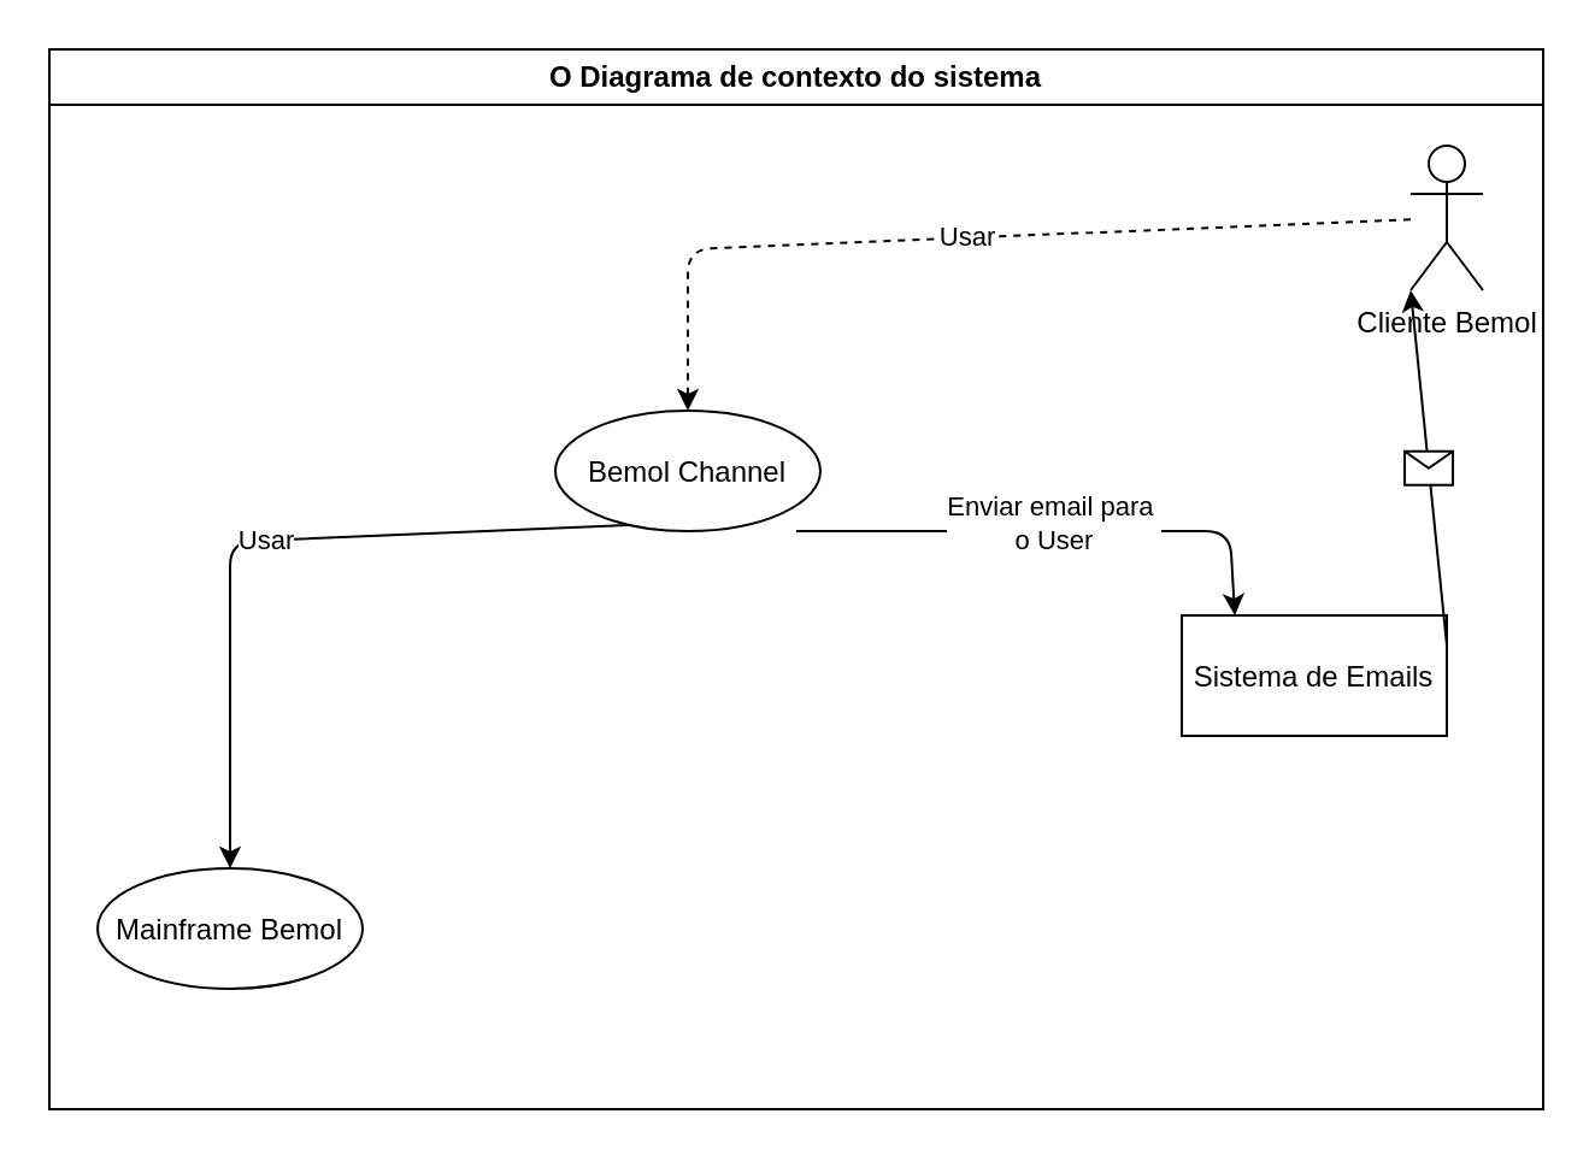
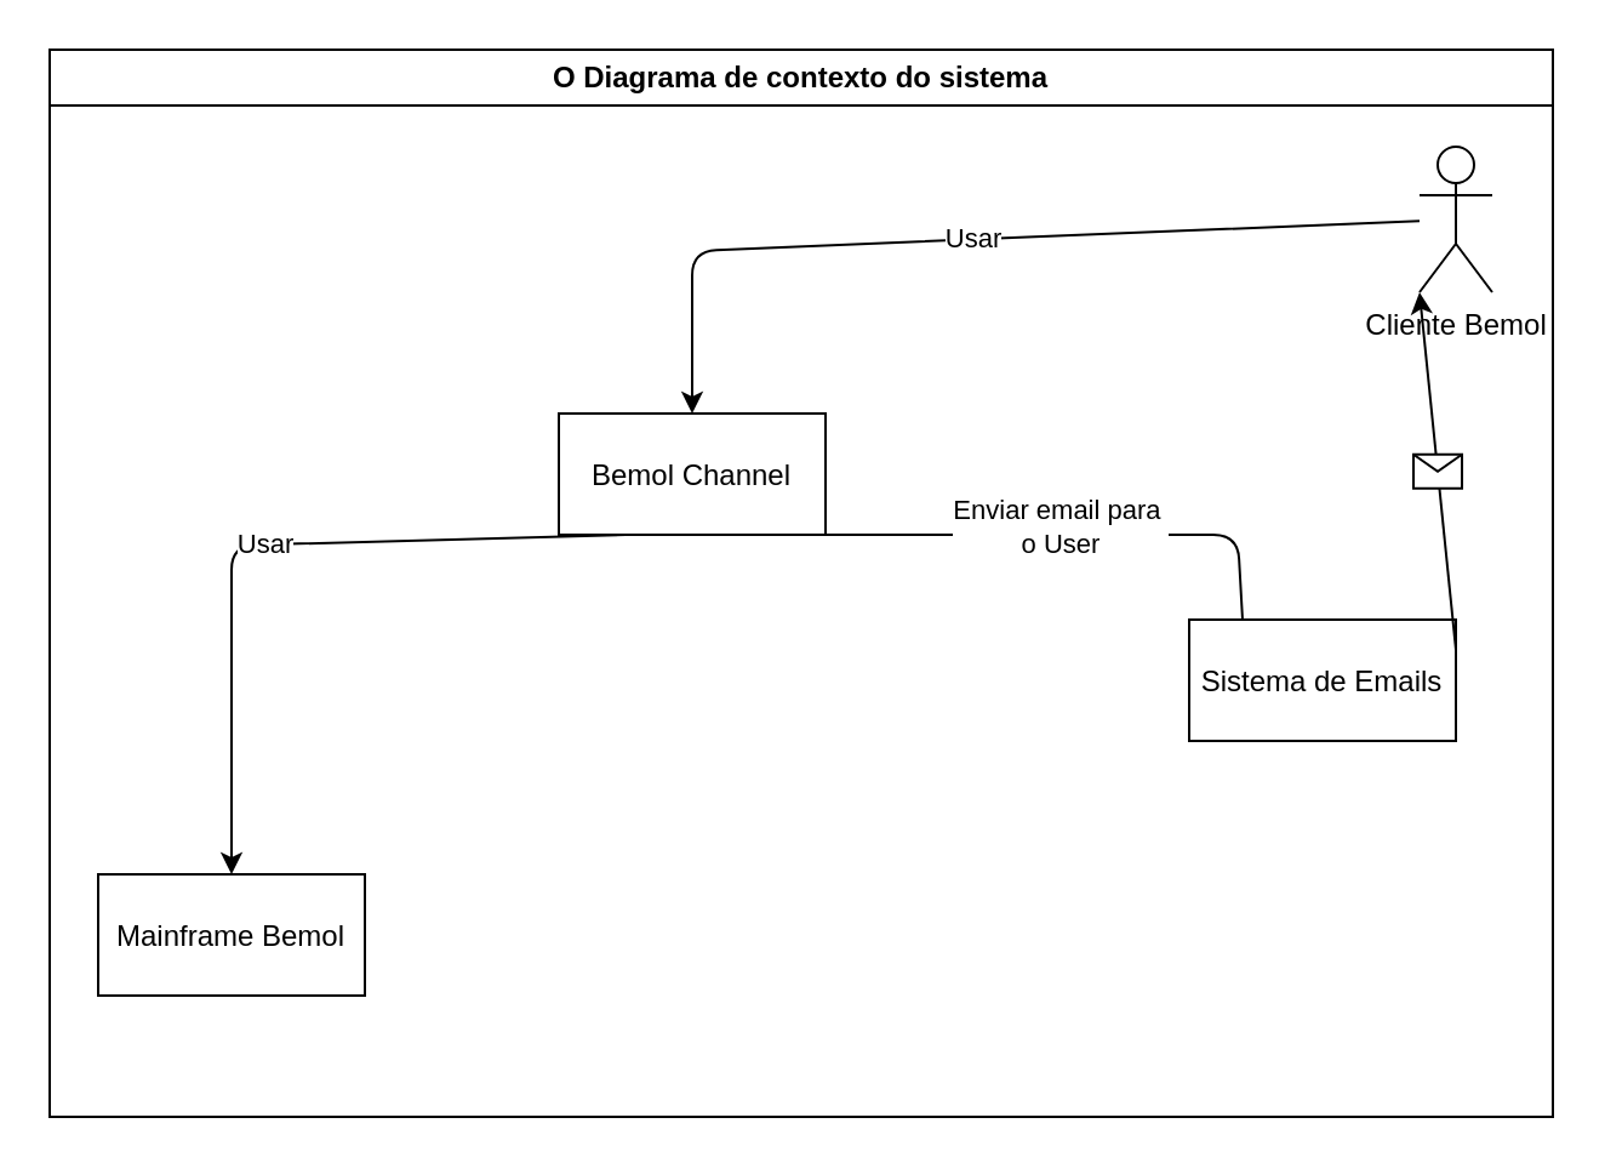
  <mxCell id="0" />
  <mxCell id="1" parent="0" />
  <mxCell id="2" value="O Diagrama de contexto do sistema" style="swimlane;whiteSpace=wrap" parent="1" vertex="1"><mxGeometry x="20" width="620" height="440" as="geometry" y="20" /></mxCell>
- <mxCell id="3" value="Bemol Channel" style="ellipse;" parent="2" vertex="1"><mxGeometry x="210" y="150" width="110" height="50" as="geometry" /></mxCell>
+ <mxCell id="3" value="Bemol Channel" style="" parent="2" vertex="1"><mxGeometry x="210" y="150" width="110" height="50" as="geometry" /></mxCell>
  <mxCell id="4" value="Sistema de Emails" style="" parent="2" vertex="1"><mxGeometry x="470" y="235" width="110" height="50" as="geometry" /></mxCell>
  <mxCell id="5" value="Cliente Bemol" style="shape=umlActor;verticalLabelPosition=bottom;verticalAlign=top;html=1;outlineConnect=0;" vertex="1" parent="2"><mxGeometry x="565" y="40" width="30" height="60" as="geometry" /></mxCell>
- <mxCell id="6" value="Mainframe Bemol" style="ellipse;" parent="2" vertex="1"><mxGeometry x="20" y="340" width="110" height="50" as="geometry" /></mxCell>
+ <mxCell id="6" value="Mainframe Bemol" style="" parent="2" vertex="1"><mxGeometry x="20" y="340" width="110" height="50" as="geometry" /></mxCell>
  <mxCell id="7" value="" style="endArrow=classic;html=1;entryX=0;entryY=1;entryDx=0;entryDy=0;entryPerimeter=0;exitX=1;exitY=0.25;exitDx=0;exitDy=0;" edge="1" parent="2" source="4" target="5"><mxGeometry relative="1" as="geometry"><mxPoint x="236" y="343" as="sourcePoint" /><mxPoint x="236" y="110" as="targetPoint" /></mxGeometry></mxCell>
  <mxCell id="8" value="" style="shape=message;html=1;outlineConnect=0;" vertex="1" parent="7"><mxGeometry width="20" height="14" relative="1" as="geometry"><mxPoint x="-10" y="-7" as="offset" /></mxGeometry></mxCell>
- <mxCell id="9" value="Usar" style="endArrow=classic;html=1;entryX=0.5;entryY=0;entryDx=0;entryDy=0;dashed=1;" edge="1" parent="2" source="5" target="3"><mxGeometry relative="1" as="geometry"><mxPoint x="80" y="79.5" as="sourcePoint" /><mxPoint x="180" y="79.5" as="targetPoint" /><Array as="points"><mxPoint x="265" y="83" /></Array></mxGeometry></mxCell>
+ <mxCell id="9" value="Usar" style="endArrow=classic;html=1;entryX=0.5;entryY=0;entryDx=0;entryDy=0;" edge="1" parent="2" source="5" target="3"><mxGeometry relative="1" as="geometry"><mxPoint x="80" y="79.5" as="sourcePoint" /><mxPoint x="180" y="79.5" as="targetPoint" /><Array as="points"><mxPoint x="265" y="83" /></Array></mxGeometry></mxCell>
  <mxCell id="10" value="Usar" style="endArrow=classic;html=1;exitX=0.25;exitY=1;exitDx=0;exitDy=0;" edge="1" parent="2" source="3" target="6"><mxGeometry relative="1" as="geometry"><mxPoint x="140.5" y="201.999" as="sourcePoint" /><mxPoint x="50" y="231.44" as="targetPoint" /><Array as="points"><mxPoint x="75" y="204.44" /></Array></mxGeometry></mxCell>
- <mxCell id="11" value="Enviar email para&amp;nbsp;&lt;br&gt;o User" style="endArrow=classic;html=1;entryX=0.2;entryY=0;entryDx=0;entryDy=0;exitX=0.909;exitY=1;exitDx=0;exitDy=0;exitPerimeter=0;entryPerimeter=0;" edge="1" parent="2" source="3" target="4"><mxGeometry x="-0.001" y="3" relative="1" as="geometry"><mxPoint x="205.5" y="231.999" as="sourcePoint" /><mxPoint x="115" y="261.44" as="targetPoint" /><Array as="points"><mxPoint x="490" y="200" /></Array><mxPoint as="offset" /></mxGeometry></mxCell>
+ <mxCell id="11" value="Enviar email para&amp;nbsp;&lt;br&gt;o User" style="endArrow=none;html=1;entryX=0.2;entryY=0;entryDx=0;entryDy=0;exitX=0.909;exitY=1;exitDx=0;exitDy=0;exitPerimeter=0;entryPerimeter=0;" edge="1" parent="2" source="3" target="4"><mxGeometry x="-0.001" y="3" relative="1" as="geometry"><mxPoint x="205.5" y="231.999" as="sourcePoint" /><mxPoint x="115" y="261.44" as="targetPoint" /><Array as="points"><mxPoint x="490" y="200" /></Array><mxPoint as="offset" /></mxGeometry></mxCell>
